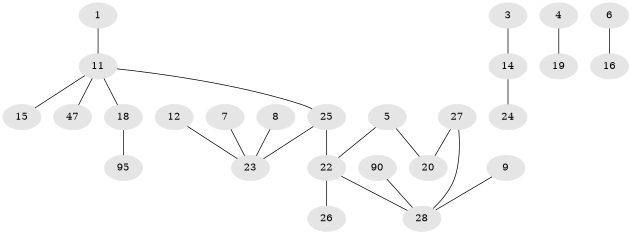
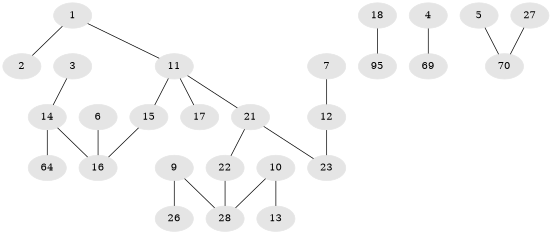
  graph {
    node [color=gray90 style=filled]
    edge [weight=1.0]
    1
+   2
    11
    18
    15
-   17 [label=47]
-   21 [label=25]
+   17
+   21
    3
    14
    n10 [label=95]
    4
-   19
+   19 [label=69]
    5
-   20
+   20 [label=70]
    22
    28
    26
    6
    16
    7
    23
-   8
    9
-   10 [label=90]
+   10
+   13
    12
-   24
+   24 [label=64]
    27
+   1 -- 2
    1 -- 11
-   11 -- 18
    11 -- 15
    11 -- 17
    11 -- 21
    18 -- n10
+   15 -- 16
    21 -- 22
    21 -- 23
    3 -- 14
+   14 -- 16
    14 -- 24
    4 -- 19
    5 -- 20
-   5 -- 22
    22 -- 28
-   22 -- 26
+   9 -- 26
    6 -- 16
-   7 -- 23
-   8 -- 23
+   7 -- 12
    9 -- 28
    10 -- 28
+   10 -- 13
    12 -- 23
    27 -- 20
-   27 -- 28
  }
